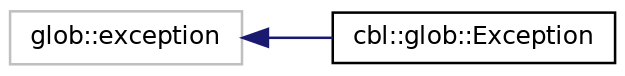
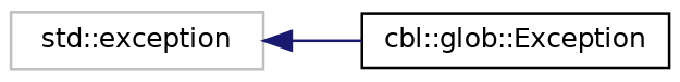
  digraph {
    rankdir=LR
    node [fillcolor=white fontname=Helvetica fontsize=10 shape=record style=filled]
-   n1 [color=grey75 height=0.2 label="glob::exception" width=0.4]
+   n1 [color=grey75 height=0.2 label="std::exception" width=0.4]
    n2 [color=black height=0.2 label="cbl::glob::Exception" width=0.4]
    n1 -> n2 [color=midnightblue dir=back fontname=Helvetica fontsize=10 labelfontname=Helvetica labelfontsize=10 style=solid]
  }
